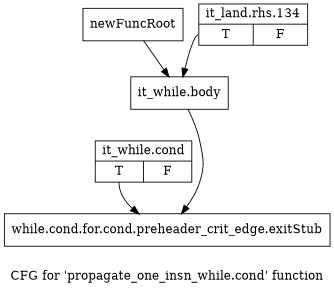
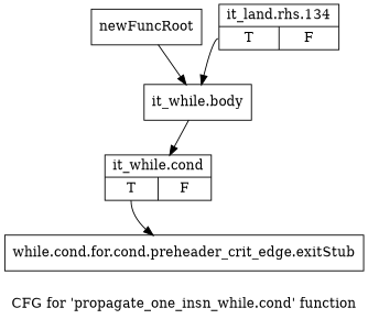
  digraph {
    label="CFG for 'propagate_one_insn_while.cond' function"
    node [shape=record]
    n1 [label="{newFuncRoot}"]
    n2 [label="{it_while.body}"]
    n3 [label="{it_while.cond|{<s0>T|<s1>F}}"]
    n4 [label="{while.cond.for.cond.preheader_crit_edge.exitStub}"]
    n5 [label="{it_land.rhs.134|{<s0>T|<s1>F}}"]
    n1 -> n2
-   n2 -> n4
+   n2 -> n3
    n3 -> n4 [tailport=s0]
    n5 -> n2 [tailport=s0]
  }
